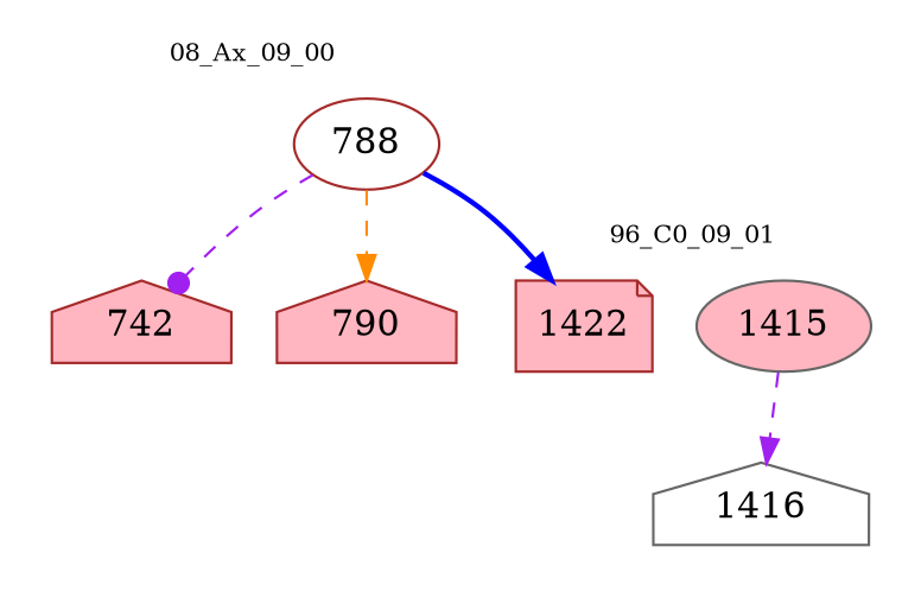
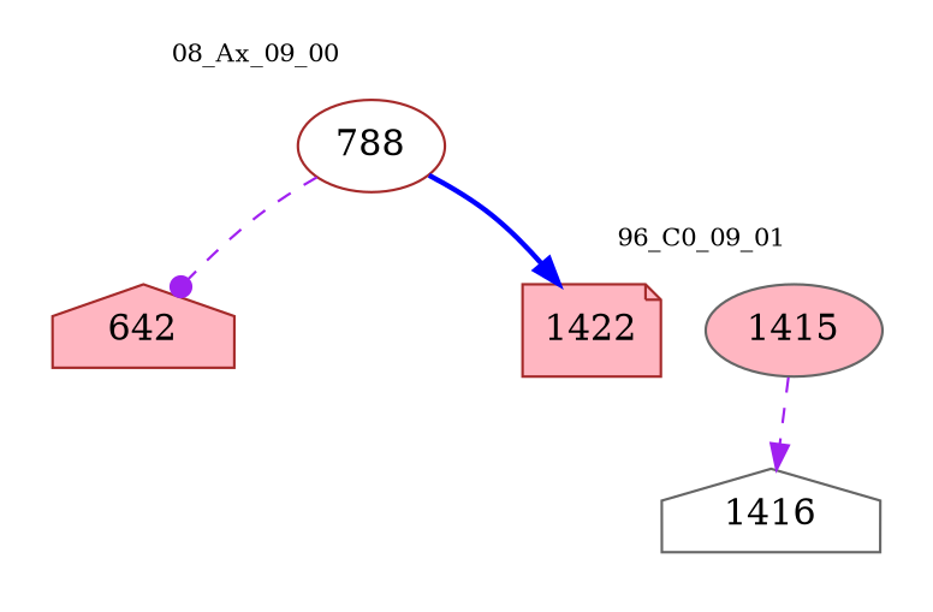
  digraph {
    node [color=brown fillcolor=lightpink shape=house style=filled]
    edge [arrowhead=normal color=purple style=dashed]
    n1 [fillcolor=white label=788 shape=ellipse]
-   n2 [label=742]
-   n3 [label=790]
+   n2 [label=642]
    n4 [color=gray40 label=1415 shape=ellipse]
    n5 [label=1422 shape=note]
    n6 [color=gray40 fillcolor=white label=1416]
    subgraph cluster_1 {
      color=white
      fontsize=10
      label="08_Ax_09_00"
      n1
      n2
-     n3
    }
    subgraph cluster_2 {
      color=white
      fontsize=10
      label="96_C0_09_01"
      n4
      n5
      n6
    }
    n1 -> n2 [arrowhead=dot]
-   n1 -> n3 [color=darkorange]
    n1 -> n5 [color=blue style=bold]
    n4 -> n6
  }
